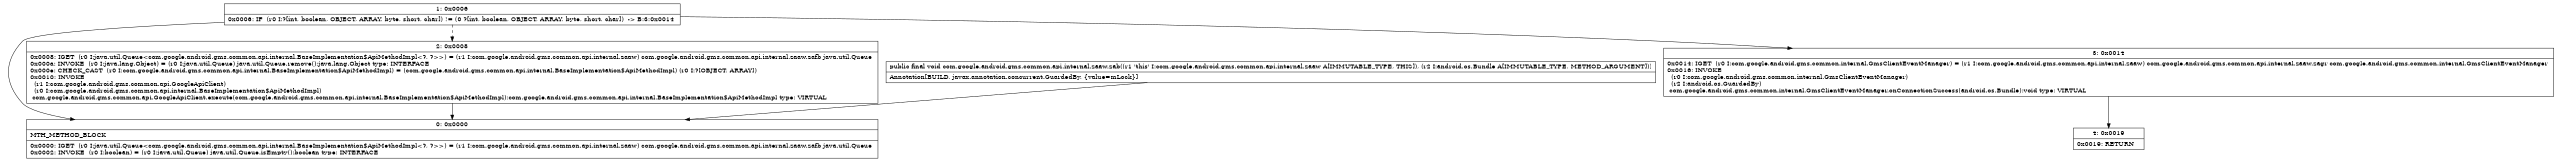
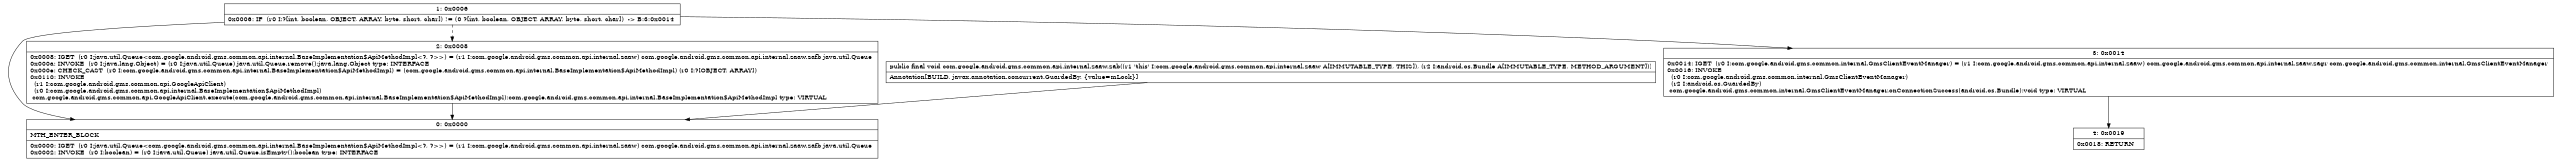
  digraph {
    node [shape=record]
-   n1 [label="{0\:\ 0x0000|MTH_METHOD_BLOCK\l|0x0000: IGET  (r0 I:java.util.Queue\<com.google.android.gms.common.api.internal.BaseImplementation$ApiMethodImpl\<?, ?\>\>) = (r1 I:com.google.android.gms.common.api.internal.zaaw) com.google.android.gms.common.api.internal.zaaw.zafb java.util.Queue \l0x0002: INVOKE  (r0 I:boolean) = (r0 I:java.util.Queue) java.util.Queue.isEmpty():boolean type: INTERFACE \l}"]
+   n1 [label="{0\:\ 0x0000|MTH_ENTER_BLOCK\l|0x0000: IGET  (r0 I:java.util.Queue\<com.google.android.gms.common.api.internal.BaseImplementation$ApiMethodImpl\<?, ?\>\>) = (r1 I:com.google.android.gms.common.api.internal.zaaw) com.google.android.gms.common.api.internal.zaaw.zafb java.util.Queue \l0x0002: INVOKE  (r0 I:boolean) = (r0 I:java.util.Queue) java.util.Queue.isEmpty():boolean type: INTERFACE \l}"]
    n2 [label="{1\:\ 0x0006|0x0006: IF  (r0 I:?[int, boolean, OBJECT, ARRAY, byte, short, char]) != (0 ?[int, boolean, OBJECT, ARRAY, byte, short, char])  \-\> B:3:0x0014 \l}"]
-   n3 [label="{2\:\ 0x0008|0x0008: IGET  (r0 I:java.util.Queue\<com.google.android.gms.common.api.internal.BaseImplementation$ApiMethodImpl\<?, ?\>\>) = (r1 I:com.google.android.gms.common.api.internal.zaaw) com.google.android.gms.common.api.internal.zaaw.zafb java.util.Queue \l0x000a: INVOKE  (r0 I:java.lang.Object) = (r0 I:java.util.Queue) java.util.Queue.remove():java.lang.Object type: INTERFACE \l0x000e: CHECK_CAST  (r0 I:com.google.android.gms.common.api.internal.BaseImplementation$ApiMethodImpl) = (com.google.android.gms.common.api.internal.BaseImplementation$ApiMethodImpl) (r0 I:?[OBJECT, ARRAY]) \l0x0010: INVOKE  \l  (r1 I:com.google.android.gms.common.api.GoogleApiClient)\l  (r0 I:com.google.android.gms.common.api.internal.BaseImplementation$ApiMethodImpl)\l com.google.android.gms.common.api.GoogleApiClient.execute(com.google.android.gms.common.api.internal.BaseImplementation$ApiMethodImpl):com.google.android.gms.common.api.internal.BaseImplementation$ApiMethodImpl type: VIRTUAL \l}"]
+   n3 [label="{2\:\ 0x0008|0x0008: IGET  (r0 I:java.util.Queue\<com.google.android.gms.common.api.internal.BaseImplementation$ApiMethodImpl\<?, ?\>\>) = (r1 I:com.google.android.gms.common.api.internal.zaaw) com.google.android.gms.common.api.internal.zaaw.zafb java.util.Queue \l0x000a: INVOKE  (r0 I:java.lang.Object) = (r0 I:java.util.Queue) java.util.Queue.remove():java.lang.Object type: INTERFACE \l0x000e: CHECK_CAST  (r0 I:com.google.android.gms.common.api.internal.BaseImplementation$ApiMethodImpl) = (com.google.android.gms.common.api.internal.BaseImplementation$ApiMethodImpl) (r0 I:?[OBJECT, ARRAY]) \l0x0110: INVOKE  \l  (r1 I:com.google.android.gms.common.api.GoogleApiClient)\l  (r0 I:com.google.android.gms.common.api.internal.BaseImplementation$ApiMethodImpl)\l com.google.android.gms.common.api.GoogleApiClient.execute(com.google.android.gms.common.api.internal.BaseImplementation$ApiMethodImpl):com.google.android.gms.common.api.internal.BaseImplementation$ApiMethodImpl type: VIRTUAL \l}"]
    n4 [label="{3\:\ 0x0014|0x0014: IGET  (r0 I:com.google.android.gms.common.internal.GmsClientEventManager) = (r1 I:com.google.android.gms.common.api.internal.zaaw) com.google.android.gms.common.api.internal.zaaw.zagr com.google.android.gms.common.internal.GmsClientEventManager \l0x0016: INVOKE  \l  (r0 I:com.google.android.gms.common.internal.GmsClientEventManager)\l  (r2 I:android.os.GuardedBy)\l com.google.android.gms.common.internal.GmsClientEventManager.onConnectionSuccess(android.os.Bundle):void type: VIRTUAL \l}"]
-   n5 [label="{4\:\ 0x0019|0x0019: RETURN   \l}"]
+   n5 [label="{4\:\ 0x0019|0x0018: RETURN   \l}"]
    n6 [label="{public final void com.google.android.gms.common.api.internal.zaaw.zab((r1 'this' I:com.google.android.gms.common.api.internal.zaaw A[IMMUTABLE_TYPE, THIS]), (r2 I:android.os.Bundle A[IMMUTABLE_TYPE, METHOD_ARGUMENT]))  | Annotation[BUILD, javax.annotation.concurrent.GuardedBy, \{value=mLock\}]\l}"]
    n2 -> n1
    n2 -> n3 [style=dashed]
    n2 -> n4
    n3 -> n1
    n4 -> n5
    n6 -> n1
  }
